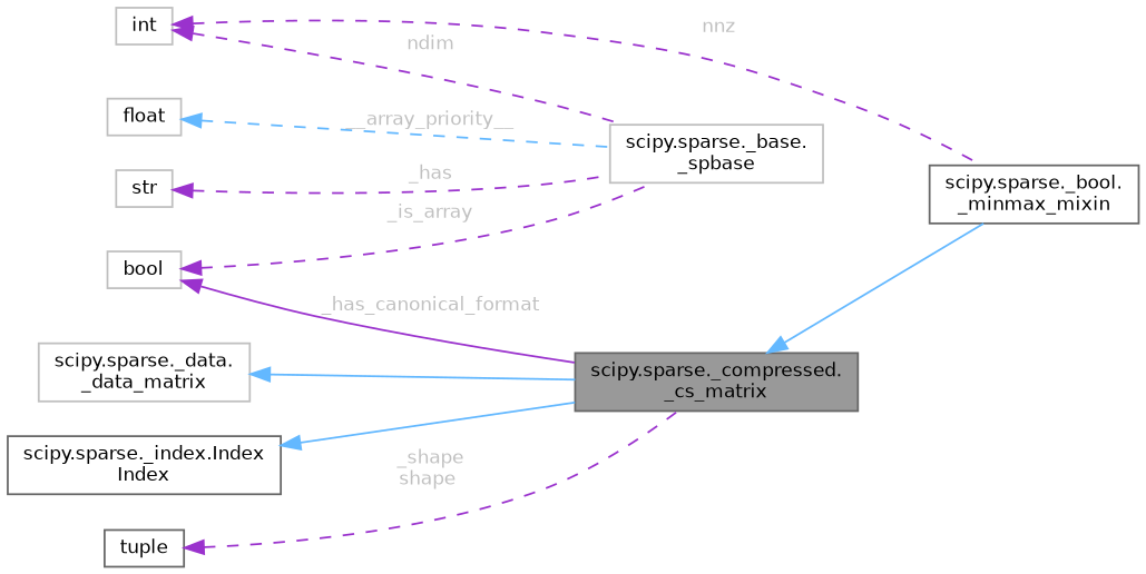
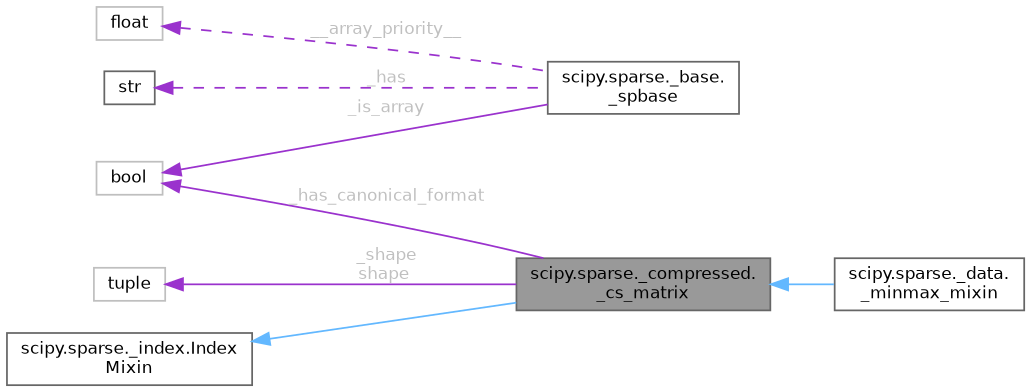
  digraph {
    rankdir=LR
    node [color=grey75 fillcolor=white fontname=Helvetica fontsize=10 shape=box style=filled]
    edge [color=darkorchid3 dir=back fontname=Helvetica fontsize=10 labelfontname=Helvetica labelfontsize=10 style=dashed fontcolor=grey]
    n1 [color=gray40 fillcolor=grey60 fontcolor=black height=0.2 label="scipy.sparse._compressed.\l_cs_matrix" width=0.4]
-   n2 [color=gray40 height=0.2 label="scipy.sparse._bool.\l_minmax_mixin" width=0.4]
-   n3 [height=0.2 label="scipy.sparse._data.\l_data_matrix" width=0.4]
-   n4 [height=0.2 label="scipy.sparse._base.\l_spbase" width=0.4]
+   n2 [color=gray40 height=0.2 label="scipy.sparse._data.\l_minmax_mixin" width=0.4]
+   n4 [color=gray40 height=0.2 label="scipy.sparse._base.\l_spbase" width=0.4]
    n5 [height=0.2 label=float width=0.4]
-   n6 [height=0.2 label=str width=0.4]
-   n7 [height=0.2 label=int width=0.4]
+   n6 [color=gray40 height=0.2 label=str width=0.4]
    n8 [height=0.2 label=bool width=0.4]
-   n9 [color=gray40 height=0.2 label="scipy.sparse._index.Index\lIndex" width=0.4]
-   n10 [color=gray40 height=0.2 label=tuple width=0.4]
+   n9 [color=gray40 height=0.2 label="scipy.sparse._index.Index\lMixin" width=0.4]
+   n10 [height=0.2 label=tuple width=0.4]
    n1 -> n2 [color=steelblue1 style=solid fontcolor=""]
-   n3 -> n1 [color=steelblue1 style=solid fontcolor=""]
-   n5 -> n4 [color=steelblue1 label=" __array_priority__"]
+   n5 -> n4 [label=" __array_priority__"]
    n6 -> n4 [label=" _has"]
-   n7 -> n2 [label=" nnz"]
-   n7 -> n4 [label=" ndim"]
    n8 -> n1 [label=" _has_canonical_format" style=solid]
-   n8 -> n4 [label=" _is_array"]
+   n8 -> n4 [label=" _is_array" style=solid]
    n9 -> n1 [color=steelblue1 style=solid fontcolor=""]
-   n10 -> n1 [label=" _shape\nshape"]
+   n10 -> n1 [label=" _shape\nshape" style=solid]
  }
